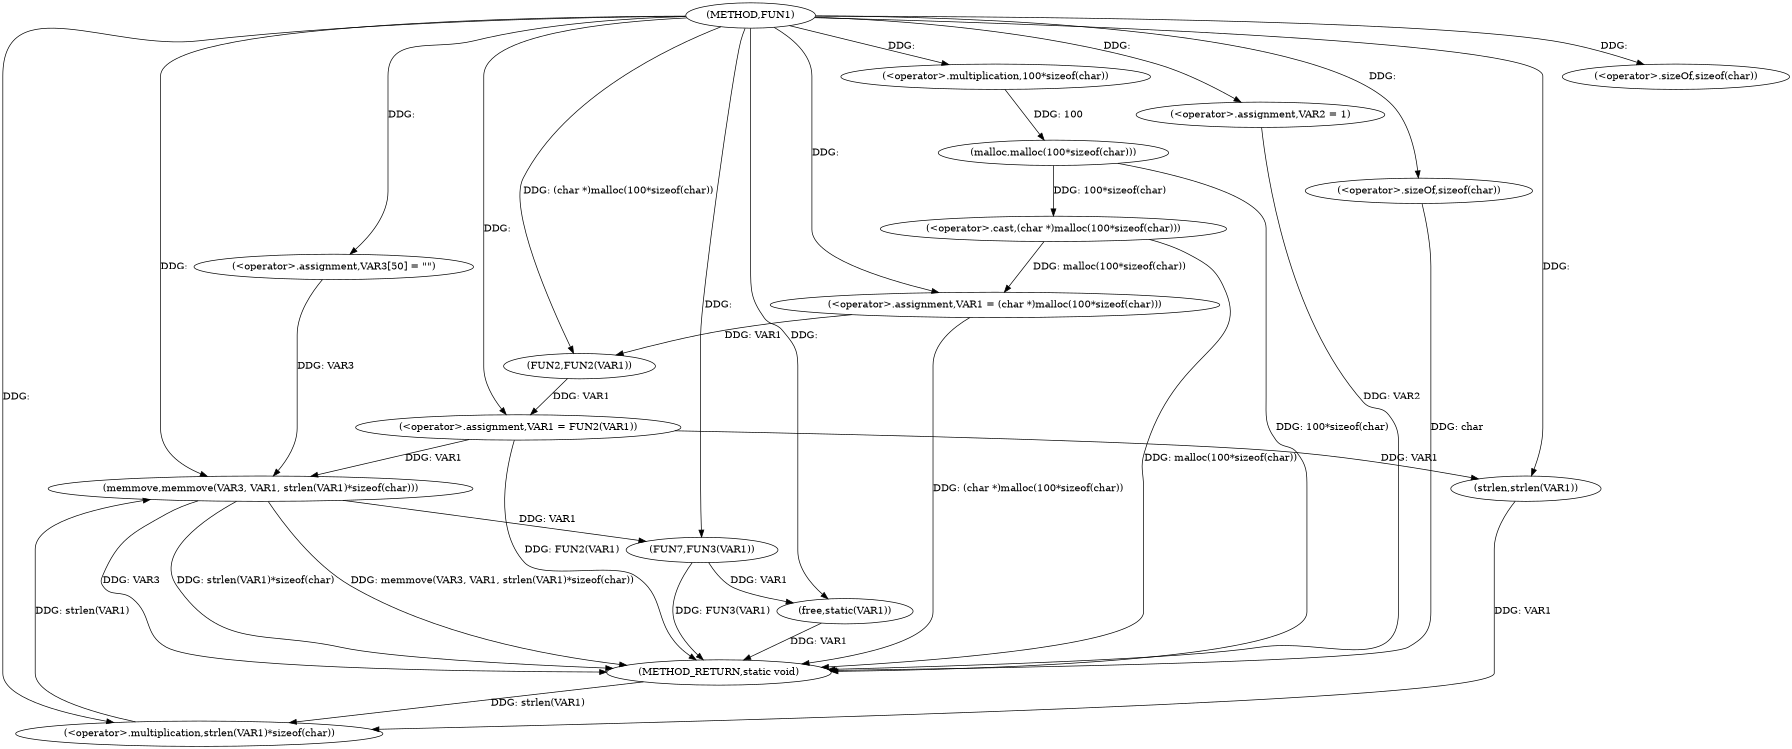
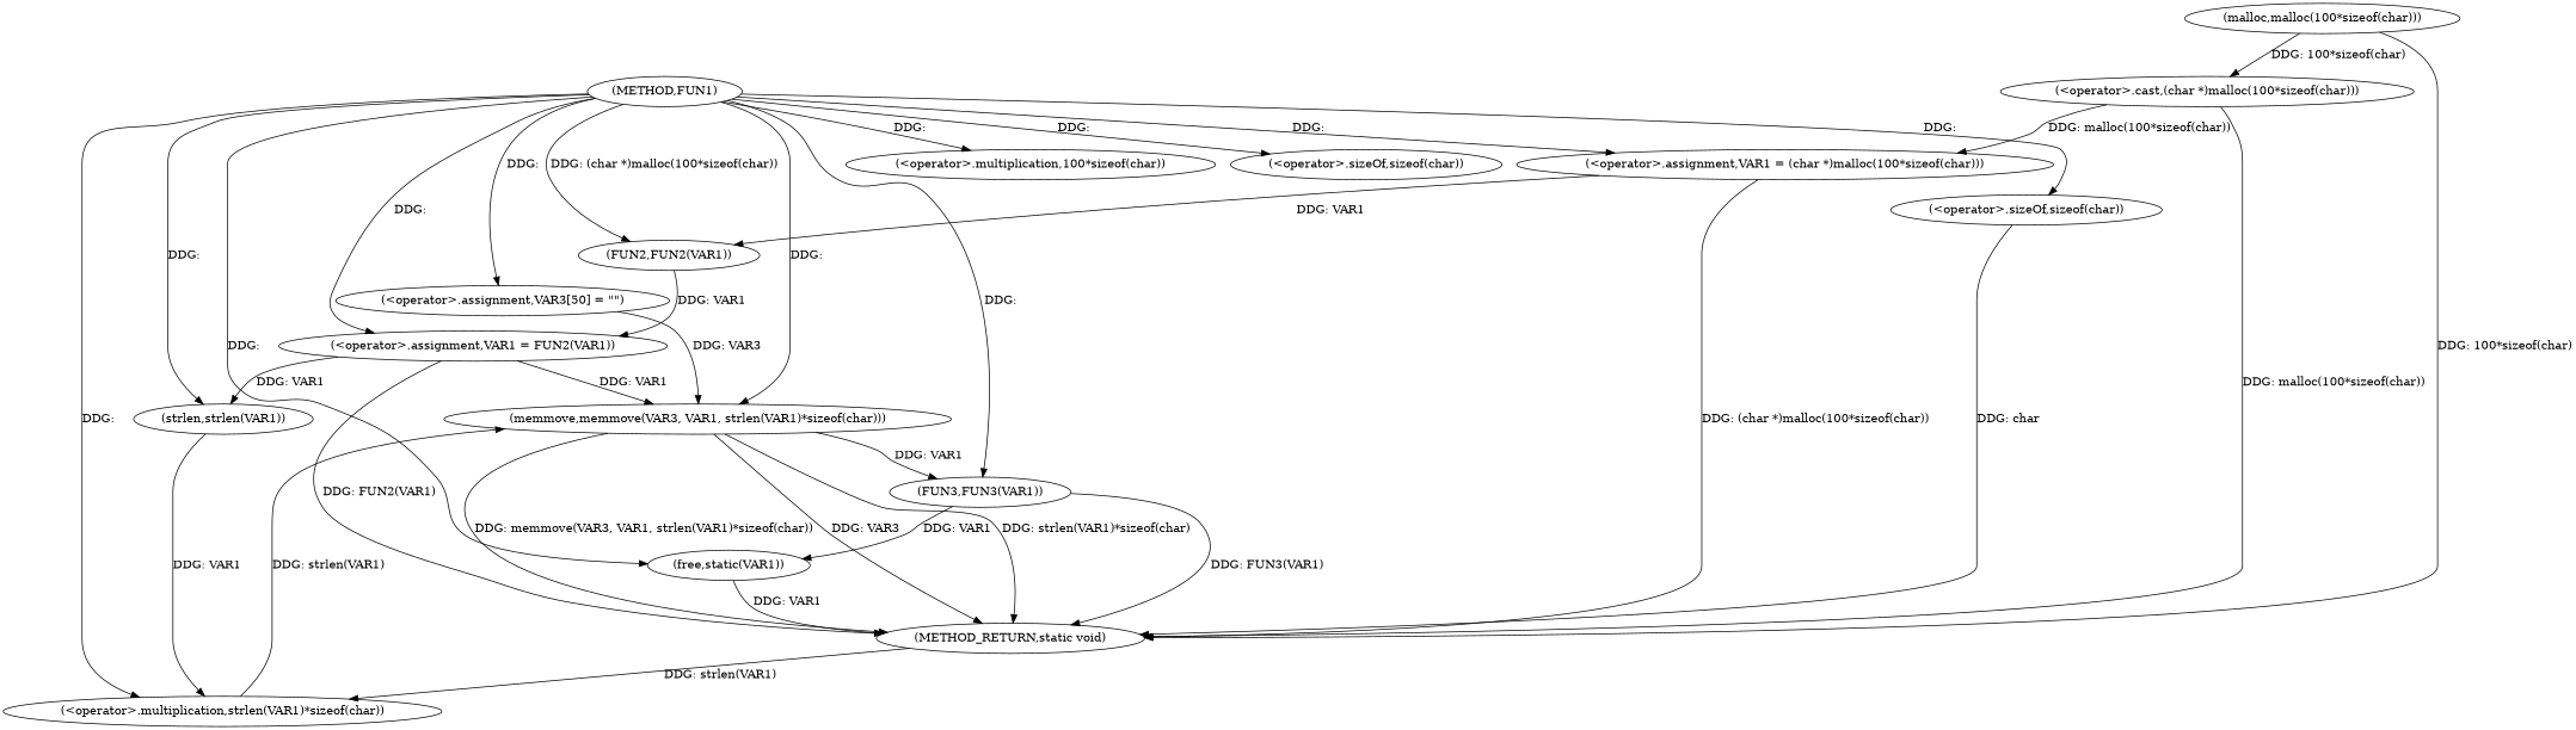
  digraph {
    n1 [label="(METHOD,FUN1)"]
    n2 [label="(<operator>.assignment,VAR1 = (char *)malloc(100*sizeof(char)))"]
    n3 [label="(<operator>.multiplication,100*sizeof(char))"]
    n4 [label="(<operator>.sizeOf,sizeof(char))"]
-   n5 [label="(<operator>.assignment,VAR2 = 1)"]
    n6 [label="(<operator>.assignment,VAR1 = FUN2(VAR1))"]
    n7 [label="(FUN2,FUN2(VAR1))"]
    n8 [label="(<operator>.assignment,VAR3[50] = \"\")"]
    n9 [label="(memmove,memmove(VAR3, VAR1, strlen(VAR1)*sizeof(char)))"]
    n10 [label="(<operator>.multiplication,strlen(VAR1)*sizeof(char))"]
    n11 [label="(strlen,strlen(VAR1))"]
    n12 [label="(<operator>.sizeOf,sizeof(char))"]
-   n13 [label="(FUN7,FUN3(VAR1))"]
+   n13 [label="(FUN3,FUN3(VAR1))"]
    n14 [label="(free,static(VAR1))"]
    n15 [label="(METHOD_RETURN,static void)"]
    n16 [label="(malloc,malloc(100*sizeof(char)))"]
    n17 [label="(<operator>.cast,(char *)malloc(100*sizeof(char)))"]
    n1 -> n2 [label="DDG: "]
    n1 -> n3 [label="DDG: "]
    n1 -> n4 [label="DDG: "]
-   n1 -> n5 [label="DDG: "]
    n1 -> n6 [label="DDG: "]
    n1 -> n7 [label="DDG: (char *)malloc(100*sizeof(char))"]
    n1 -> n8 [label="DDG: "]
    n1 -> n9 [label="DDG: "]
    n1 -> n10 [label="DDG: "]
    n1 -> n11 [label="DDG: "]
    n1 -> n12 [label="DDG: "]
    n1 -> n13 [label="DDG: "]
    n1 -> n14 [label="DDG: "]
    n2 -> n7 [label="DDG: VAR1"]
    n2 -> n15 [label="DDG: (char *)malloc(100*sizeof(char))"]
-   n3 -> n16 [label="DDG: 100"]
-   n5 -> n15 [label="DDG: VAR2"]
    n6 -> n9 [label="DDG: VAR1"]
    n6 -> n11 [label="DDG: VAR1"]
    n6 -> n15 [label="DDG: FUN2(VAR1)"]
    n7 -> n6 [label="DDG: VAR1"]
    n8 -> n9 [label="DDG: VAR3"]
    n9 -> n13 [label="DDG: VAR1"]
    n9 -> n15 [label="DDG: VAR3"]
    n9 -> n15 [label="DDG: strlen(VAR1)*sizeof(char)"]
    n9 -> n15 [label="DDG: memmove(VAR3, VAR1, strlen(VAR1)*sizeof(char))"]
    n10 -> n9 [label="DDG: strlen(VAR1)"]
    n11 -> n10 [label="DDG: VAR1"]
    n12 -> n15 [label="DDG: char"]
    n13 -> n14 [label="DDG: VAR1"]
    n13 -> n15 [label="DDG: FUN3(VAR1)"]
    n14 -> n15 [label="DDG: VAR1"]
    n15 -> n10 [label="DDG: strlen(VAR1)"]
    n16 -> n15 [label="DDG: 100*sizeof(char)"]
    n16 -> n17 [label="DDG: 100*sizeof(char)"]
    n17 -> n2 [label="DDG: malloc(100*sizeof(char))"]
    n17 -> n15 [label="DDG: malloc(100*sizeof(char))"]
  }
